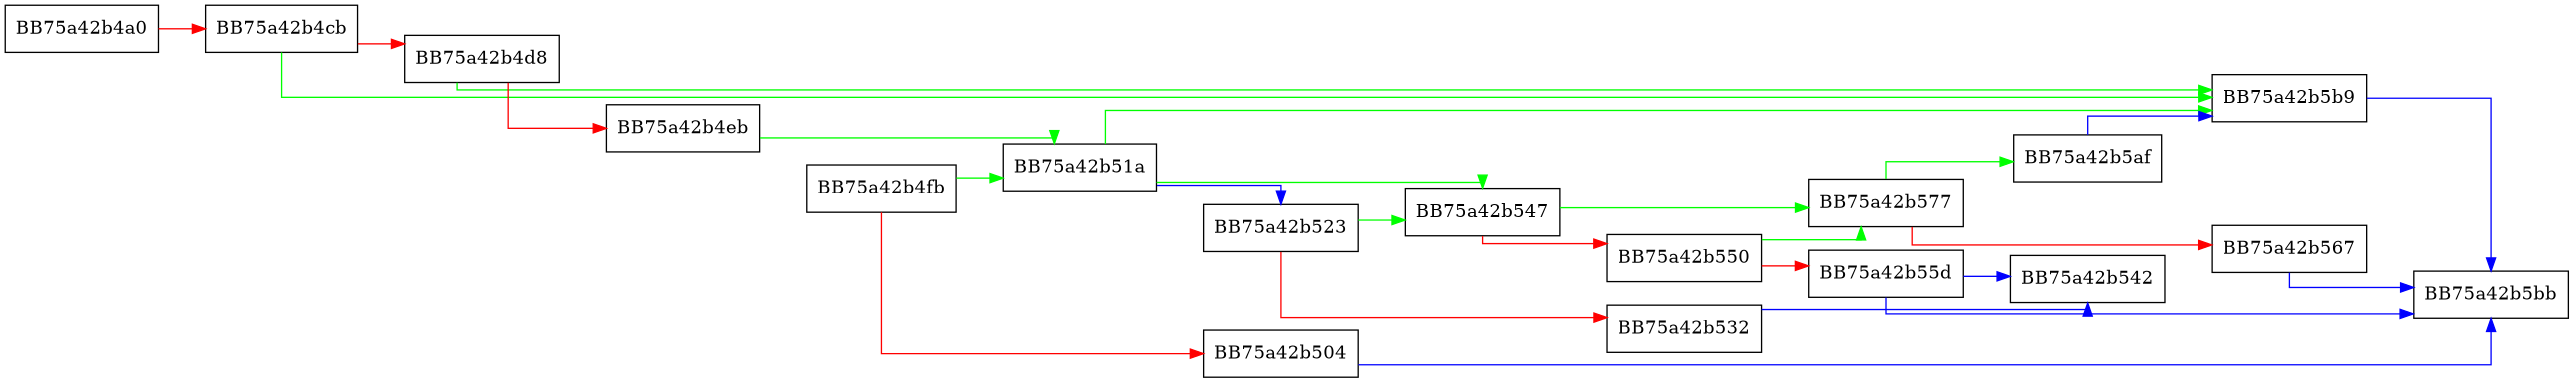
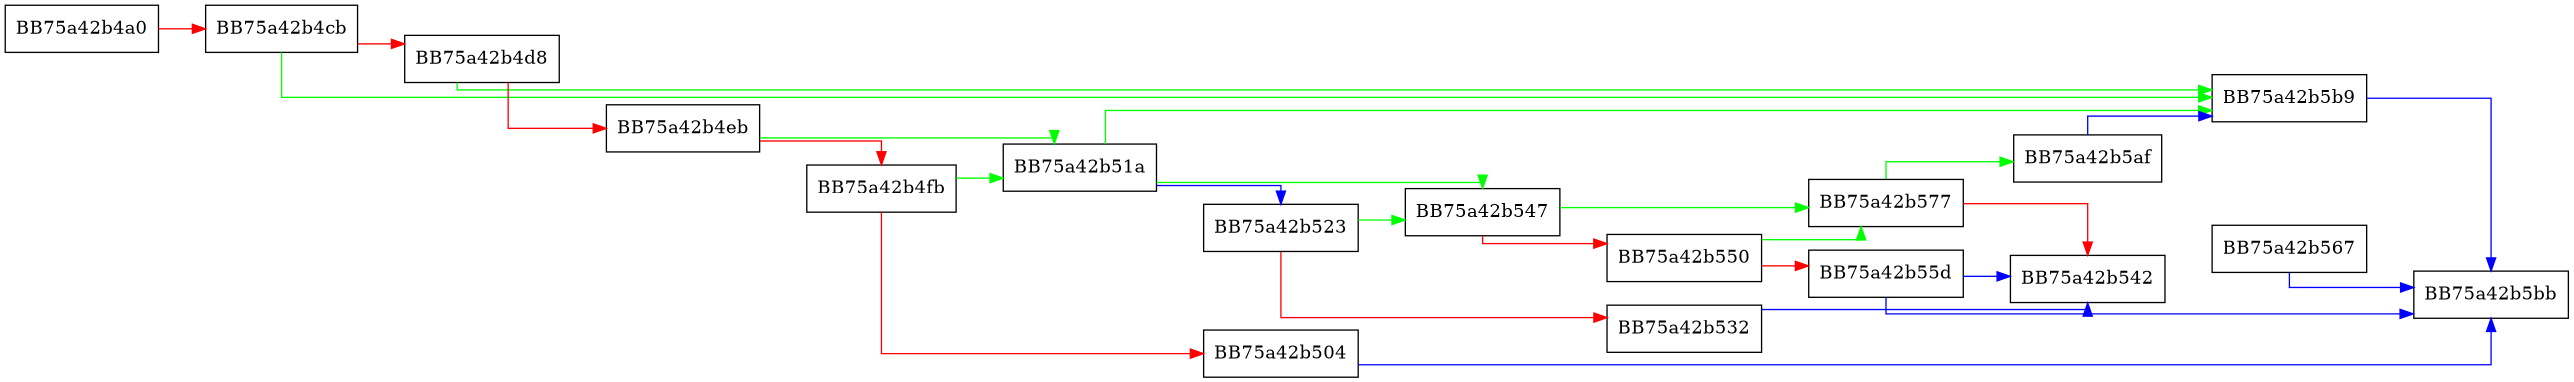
  digraph {
    rankdir=LR
    splines=ortho
    node [shape=box]
    edge [color=green]
    BB75a42b4a0
    BB75a42b4cb
    BB75a42b5b9
    BB75a42b5bb
    BB75a42b4d8
    BB75a42b4eb
    BB75a42b51a
    BB75a42b4fb
    BB75a42b547
    BB75a42b523
    BB75a42b504
    BB75a42b577
    BB75a42b550
    BB75a42b532
    BB75a42b5af
    n16 [label=BB75a42b567]
    BB75a42b55d
    BB75a42b542
    BB75a42b4a0 -> BB75a42b4cb [color=red]
    BB75a42b4cb -> BB75a42b5b9
    BB75a42b4cb -> BB75a42b4d8 [color=red]
    BB75a42b5b9 -> BB75a42b5bb [color=blue]
    BB75a42b4d8 -> BB75a42b5b9
    BB75a42b4d8 -> BB75a42b4eb [color=red]
    BB75a42b4eb -> BB75a42b51a
+   BB75a42b4eb -> BB75a42b4fb [color=red]
    BB75a42b51a -> BB75a42b5b9
    BB75a42b51a -> BB75a42b547
    BB75a42b51a -> BB75a42b523 [color=blue]
    BB75a42b4fb -> BB75a42b51a
    BB75a42b4fb -> BB75a42b504 [color=red]
    BB75a42b547 -> BB75a42b577
    BB75a42b547 -> BB75a42b550 [color=red]
    BB75a42b523 -> BB75a42b547
    BB75a42b523 -> BB75a42b532 [color=red]
    BB75a42b504 -> BB75a42b5bb [color=blue]
    BB75a42b577 -> BB75a42b5af
-   BB75a42b577 -> n16 [color=red]
+   BB75a42b577 -> BB75a42b542 [color=red]
    BB75a42b550 -> BB75a42b577
    BB75a42b550 -> BB75a42b55d [color=red]
    BB75a42b532 -> BB75a42b542 [color=blue]
    BB75a42b5af -> BB75a42b5b9 [color=blue]
    n16 -> BB75a42b5bb [color=blue]
    BB75a42b55d -> BB75a42b5bb [color=blue]
    BB75a42b55d -> BB75a42b542 [color=blue]
  }
